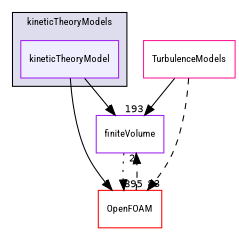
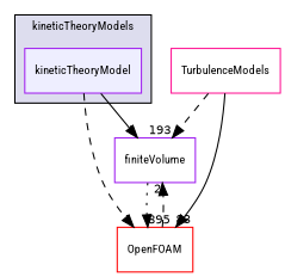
  digraph {
    compound=true
    fontname="Roboto Condensed"
    node [color=purple fontname="Roboto Condensed" fontsize=10 shape=box]
    edge [fontname="Roboto Condensed" headlabel=1 labeldistance=1.5 labelfontname=Helvetica labelfontsize=10 style=solid]
    n1 [fillcolor="#eeeeff" label=kineticTheoryModel pencolor=black style=filled]
    n2 [label=finiteVolume]
    n3 [color=red label=OpenFOAM]
    n4 [color=deeppink label=TurbulenceModels]
    subgraph cluster_1 {
      bgcolor="#ddddee"
      fontsize=10
      label=kineticTheoryModels
      pencolor=black
      n1
    }
    n1 -> n2
-   n1 -> n3
+   n1 -> n3 [style=dashed]
    n2 -> n3 [headlabel=895 style=dotted]
    n3 -> n2 [headlabel=2 style=dashed]
-   n4 -> n2 [headlabel=193]
-   n4 -> n3 [headlabel=83 style=dashed]
+   n4 -> n2 [headlabel=193 style=dashed]
+   n4 -> n3 [headlabel=83]
  }
